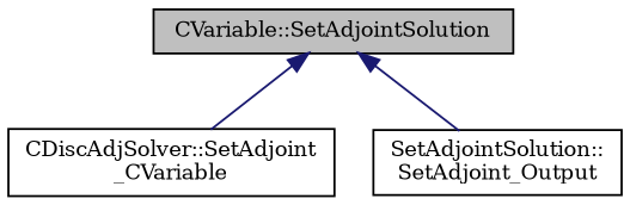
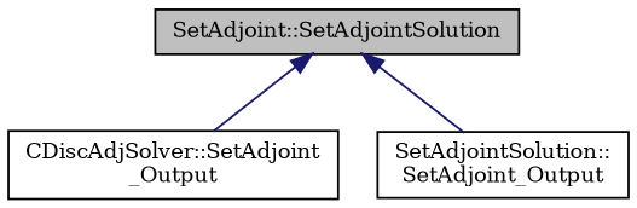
  digraph {
    fontname="DejaVu Serif"
    rankdir=TB
    node [color=black fillcolor=white fontname="DejaVu Serif" fontsize=10 shape=record style=filled]
    edge [color=midnightblue dir=back fontname="DejaVu Serif" fontsize=10 labelfontname=Helvetica labelfontsize=10 style=solid]
-   n1 [fillcolor=grey75 fontcolor=black height=0.2 label="CVariable::SetAdjointSolution" width=0.4]
-   n2 [height=0.2 label="CDiscAdjSolver::SetAdjoint\l_CVariable" width=0.4]
+   n1 [fillcolor=grey75 fontcolor=black height=0.2 label="SetAdjoint::SetAdjointSolution" width=0.4]
+   n2 [height=0.2 label="CDiscAdjSolver::SetAdjoint\l_Output" width=0.4]
    n3 [height=0.2 label="SetAdjointSolution::\lSetAdjoint_Output" width=0.4]
    n1 -> n2
    n1 -> n3
  }
